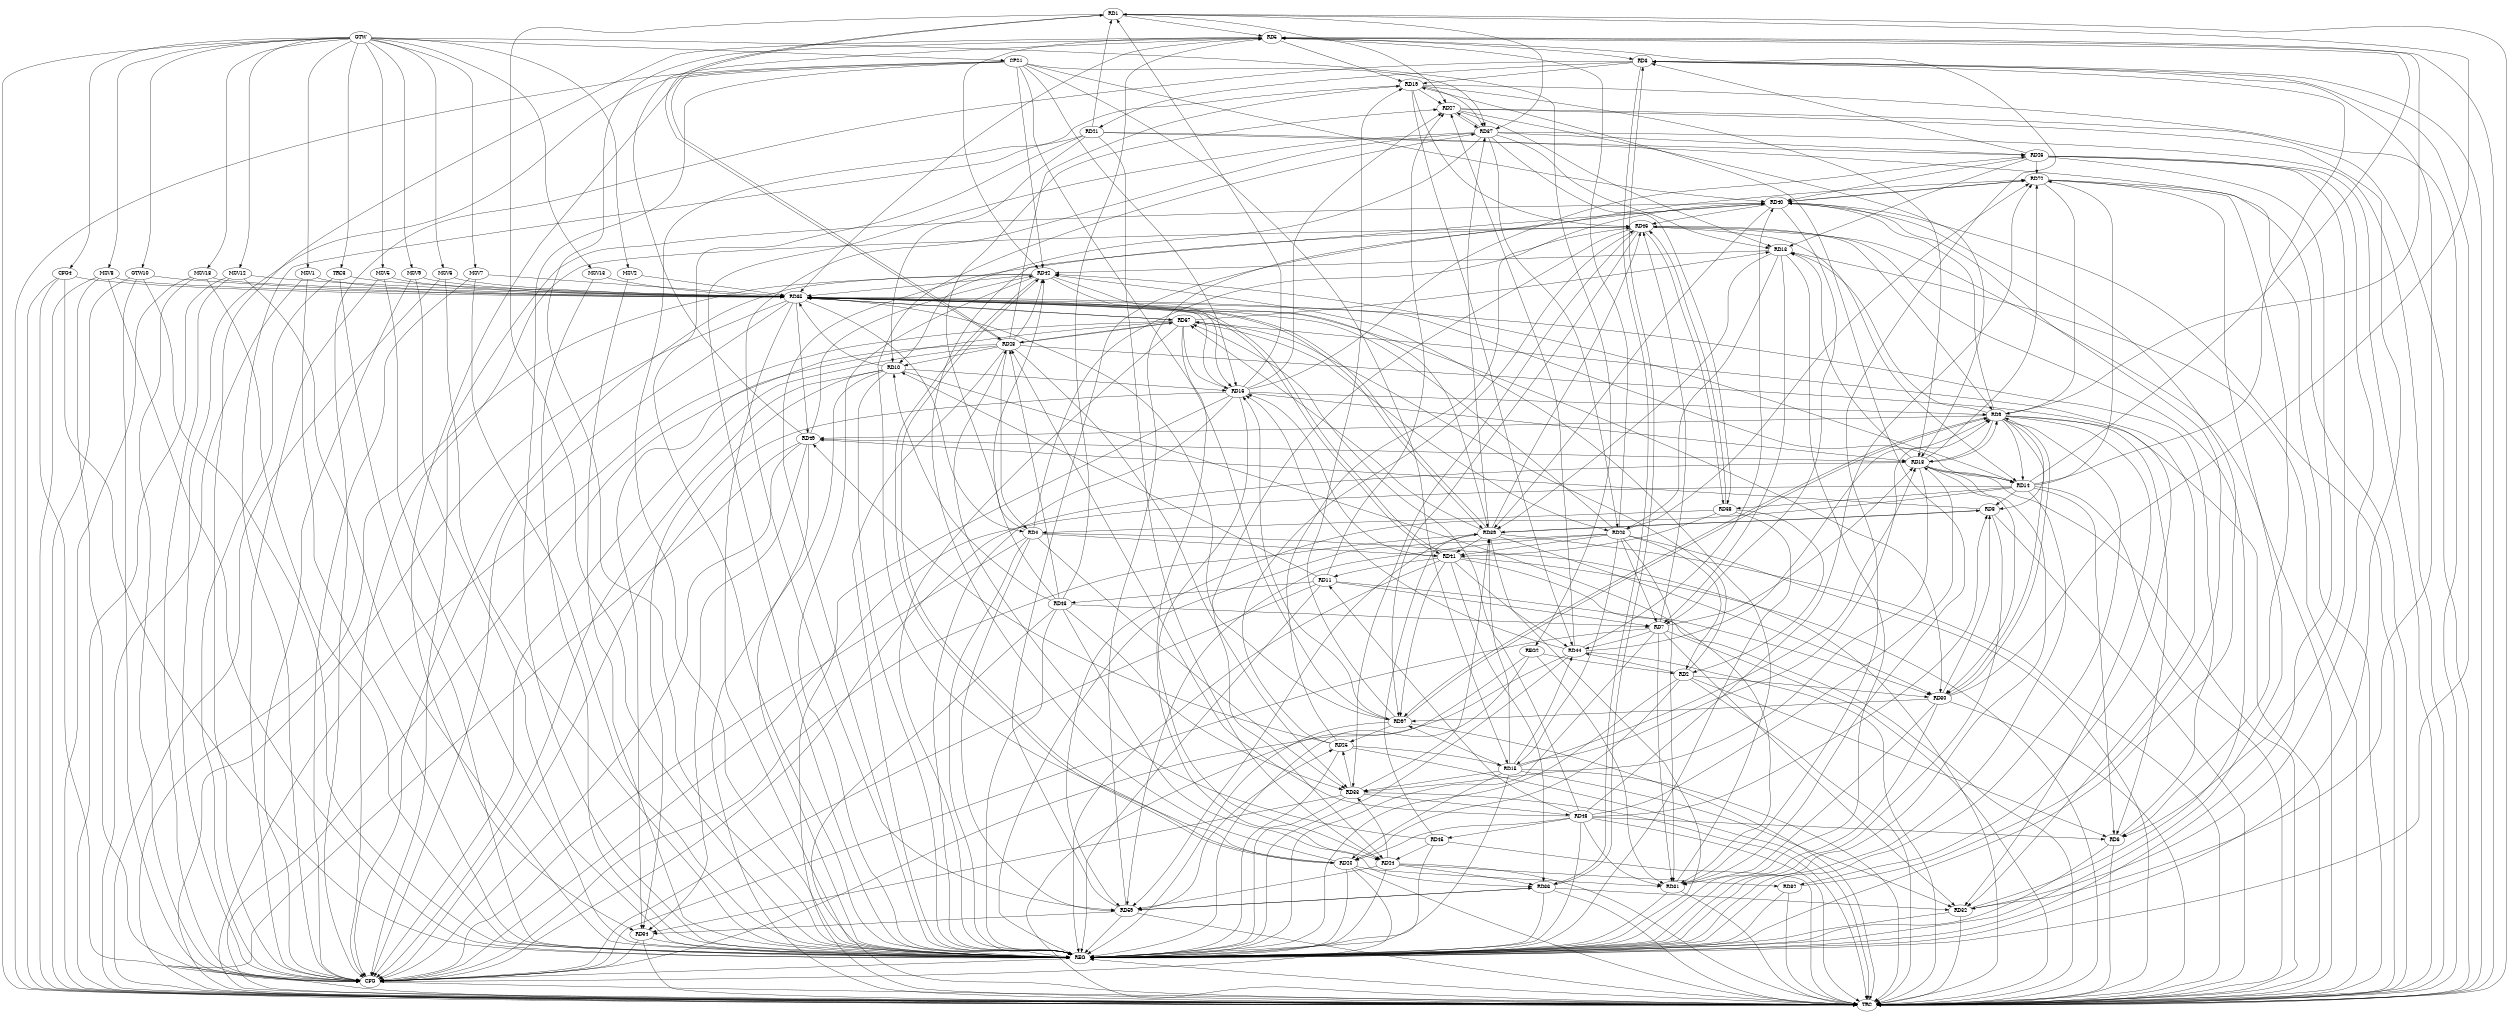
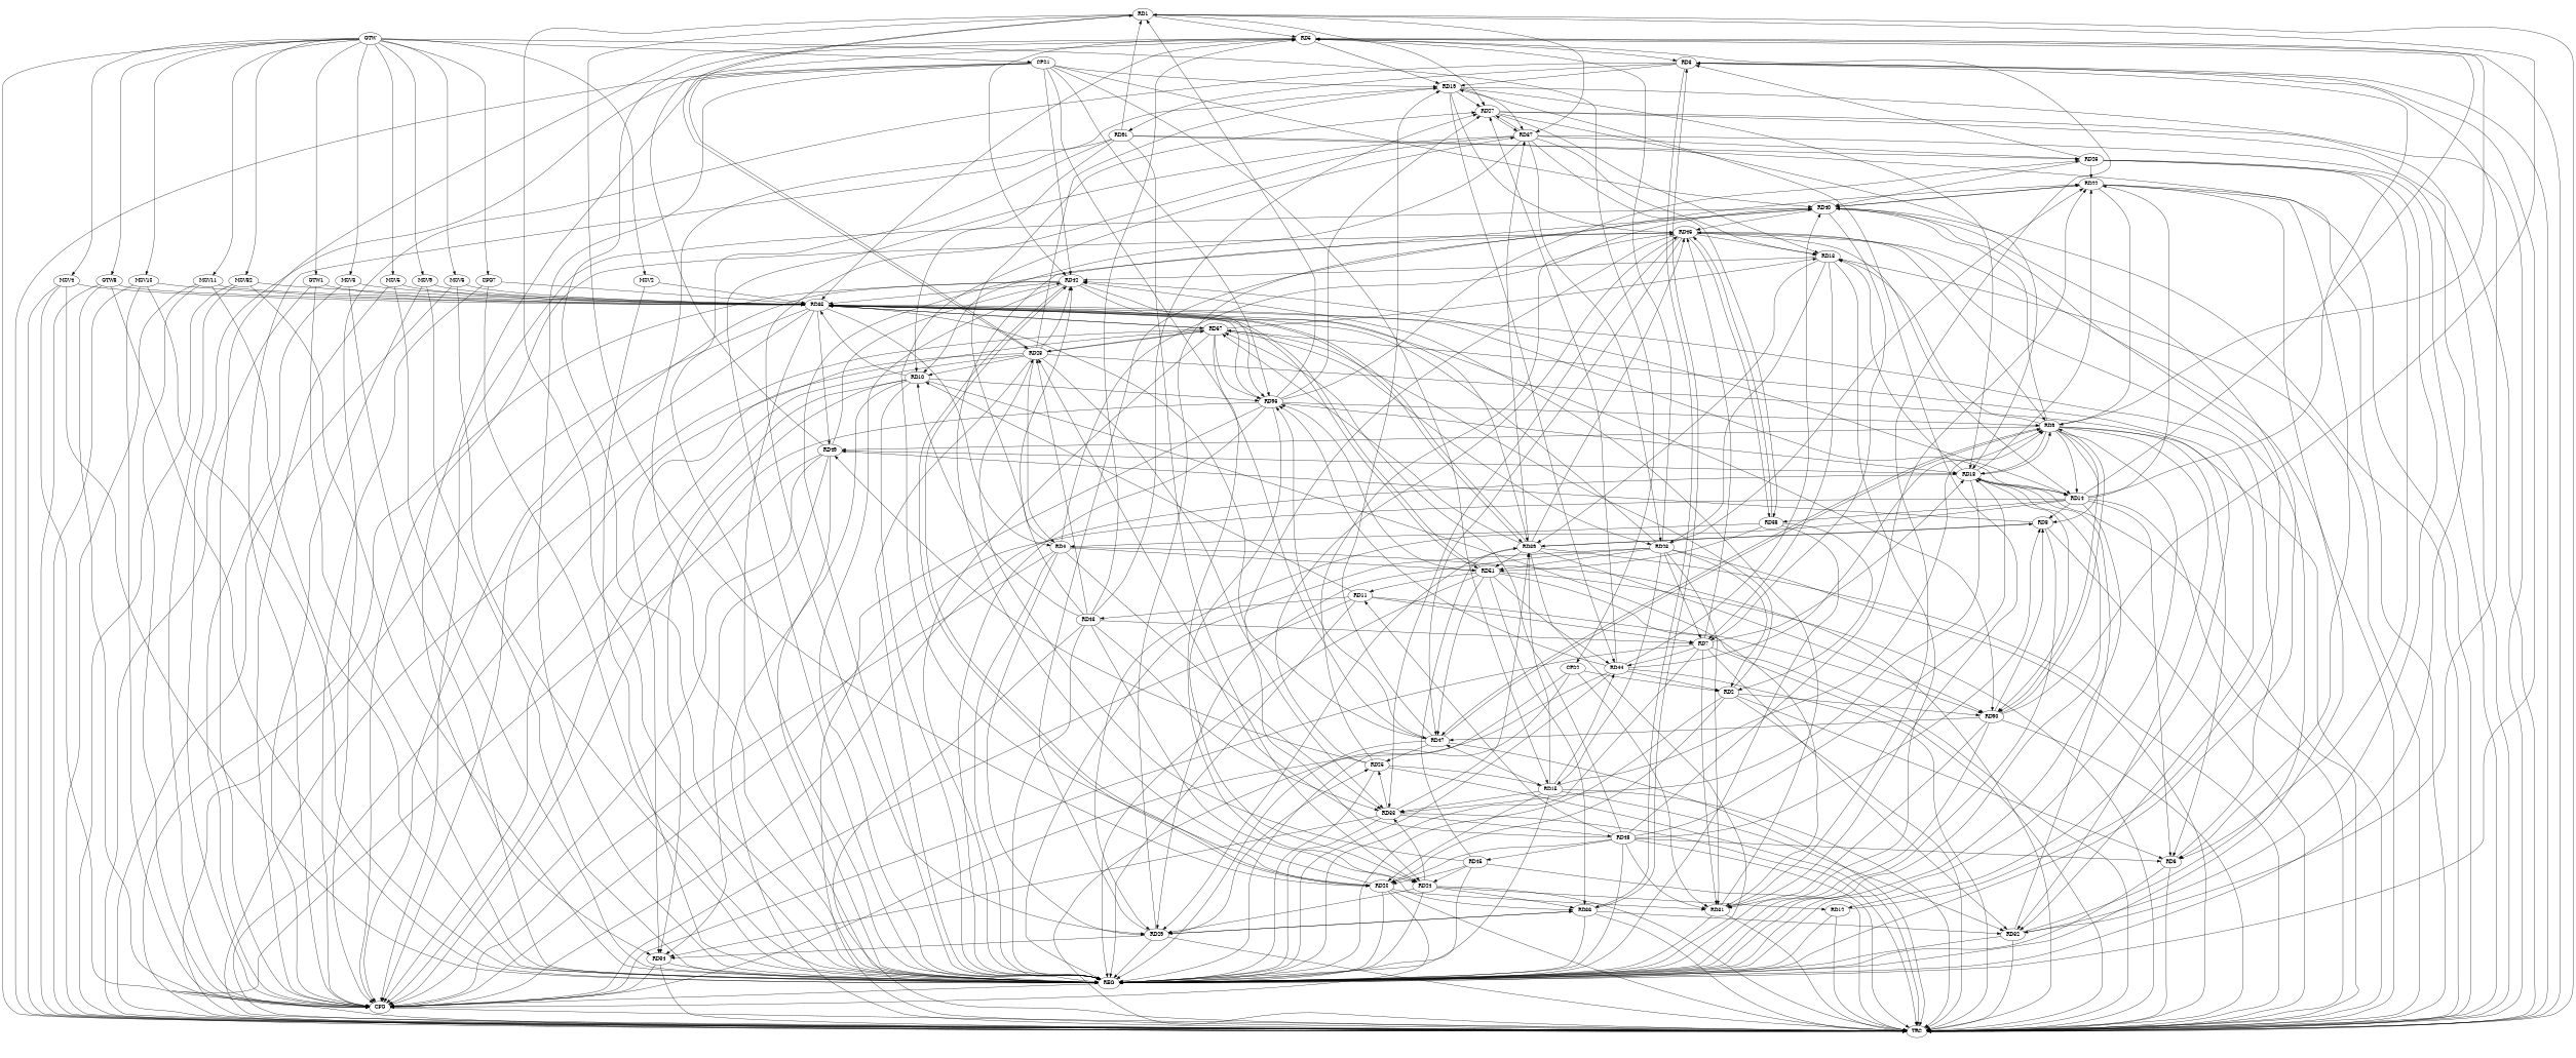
  strict digraph {
    n1 [label=RD1]
    n2 [label=RD5]
    n3 [label=RD20]
    n4 [label=RD27]
    n5 [label=RD28]
    n6 [label=RD37]
    n7 [label=REG]
    n8 [label=TRC]
    n9 [label=RD3]
    n10 [label=RD19]
    n11 [label=CFG]
    n12 [label=RD31]
    n13 [label=RD35]
    n14 [label=RD42]
    n15 [label=RD40]
    n16 [label=RD18]
    n17 [label=RD13]
    n18 [label=RD67]
    n19 [label=RD4]
    n20 [label=RD33]
    n21 [label=RD10]
-   n22 [label=RD82]
-   n23 [label=RD59]
+   n22 [label=RD12]
+   n23 [label=RD29]
    n24 [label=RD23]
    n25 [label=RD38]
    n26 [label=RD26]
    n27 [label=RD2]
    n28 [label=RD6]
-   n29 [label=RD30]
+   n29 [label=RD90]
    n30 [label=RD44]
    n31 [label=RD32]
-   n32 [label=RD16]
+   n32 [label=RD96]
    n33 [label=RD34]
    n34 [label=RD24]
    n35 [label=RD8]
    n36 [label=RD9]
-   n37 [label=RD97]
-   n38 [label=RD21]
+   n37 [label=RD47]
+   n38 [label=RD91]
    n39 [label=RD36]
    n40 [label=RD46]
-   n41 [label=RD41]
-   n42 [label=RD72]
+   n41 [label=RD51]
+   n42 [label=RD22]
    n43 [label=RD25]
    n44 [label=RD39]
    n45 [label=RD48]
    n46 [label=RD11]
    n47 [label=RD14]
    n48 [label=RD49]
    n49 [label=RD7]
    n50 [label=RD43]
    n51 [label=RD15]
    n52 [label=RD45]
    n53 [label=CPS1]
-   n54 [label=REG2]
+   n54 [label=CPS2]
    n55 [label=GTW]
-   n56 [label=MSV1]
+   n56 [label=GTW1]
    n57 [label=MSV2]
-   n58 [label=TRC3]
-   n59 [label=CFG4]
+   n58 [label=MSV3]
+   n59 [label=MSV4]
    n60 [label=MSV5]
    n61 [label=MSV6]
-   n62 [label=MSV7]
-   n63 [label=MSV8]
+   n62 [label=CFG7]
+   n63 [label=GTW8]
    n64 [label=MSV9]
-   n65 [label=GTW10]
-   n66 [label=MSV18]
-   n67 [label=MSV12]
-   n68 [label=MSV13]
+   n65 [label=MSV10]
+   n66 [label=MSV11]
+   n67 [label=MSV82]
    n1 -> n2
+   n1 -> n3
    n1 -> n4
    n1 -> n5
    n1 -> n6
    n1 -> n7
    n1 -> n8
    n2 -> n7
    n2 -> n8
    n2 -> n9
    n2 -> n10
    n2 -> n11
    n2 -> n12
    n2 -> n13
    n2 -> n14
    n3 -> n6
    n3 -> n7
    n3 -> n8
    n3 -> n11
    n3 -> n12
    n3 -> n14
    n3 -> n15
    n4 -> n6
    n4 -> n7
    n4 -> n8
    n4 -> n16
    n4 -> n17
    n5 -> n1
    n5 -> n7
    n5 -> n8
    n5 -> n10
    n5 -> n11
    n5 -> n14
    n5 -> n18
    n5 -> n19
    n5 -> n20
    n5 -> n21
    n5 -> n22
    n6 -> n4
    n6 -> n7
    n6 -> n8
    n6 -> n17
    n6 -> n21
    n6 -> n23
    n6 -> n24
    n6 -> n25
    n6 -> n26
    n7 -> n11
-   n8 -> n7
    n9 -> n7
    n9 -> n8
    n9 -> n10
    n9 -> n11
    n9 -> n38
    n9 -> n39
    n10 -> n4
    n10 -> n6
    n10 -> n7
    n10 -> n8
    n10 -> n16
    n10 -> n30
    n10 -> n40
    n11 -> n8
    n12 -> n7
    n12 -> n8
    n12 -> n10
    n12 -> n14
    n13 -> n7
    n13 -> n8
    n13 -> n11
    n13 -> n18
    n13 -> n19
    n13 -> n29
    n13 -> n41
    n13 -> n44
    n13 -> n47
    n13 -> n48
    n14 -> n3
    n14 -> n7
    n14 -> n8
    n14 -> n11
    n14 -> n13
    n14 -> n32
    n14 -> n44
    n15 -> n7
    n15 -> n8
    n15 -> n11
    n15 -> n40
    n15 -> n42
-   n15 -> n44
    n15 -> n49
    n16 -> n7
    n16 -> n8
    n16 -> n11
    n16 -> n17
    n16 -> n20
    n16 -> n29
    n16 -> n36
    n16 -> n42
    n16 -> n47
    n17 -> n7
    n17 -> n8
    n17 -> n14
    n17 -> n24
    n17 -> n44
    n17 -> n49
    n18 -> n5
    n18 -> n7
    n18 -> n8
    n18 -> n13
    n18 -> n17
    n18 -> n24
    n18 -> n31
    n18 -> n32
    n18 -> n33
    n18 -> n34
    n19 -> n4
    n19 -> n7
    n19 -> n8
    n19 -> n11
    n19 -> n20
    n19 -> n23
    n19 -> n40
    n19 -> n41
    n20 -> n7
    n20 -> n8
    n20 -> n33
    n20 -> n43
    n20 -> n44
    n20 -> n45
    n21 -> n7
    n21 -> n8
    n21 -> n11
    n21 -> n12
    n21 -> n13
    n21 -> n32
    n21 -> n33
    n22 -> n7
    n22 -> n8
    n22 -> n15
    n23 -> n7
    n23 -> n8
    n23 -> n15
    n23 -> n33
    n23 -> n39
    n23 -> n42
    n23 -> n43
    n24 -> n2
    n24 -> n7
    n24 -> n8
    n24 -> n12
    n24 -> n13
    n24 -> n23
    n24 -> n27
    n24 -> n41
    n24 -> n42
    n24 -> n49
    n24 -> n51
    n25 -> n7
    n25 -> n19
    n25 -> n27
    n25 -> n40
    n25 -> n41
-   n26 -> n7
    n26 -> n8
    n26 -> n9
    n26 -> n15
    n26 -> n28
    n26 -> n31
    n26 -> n42
    n27 -> n3
    n27 -> n7
    n27 -> n8
    n27 -> n18
    n27 -> n28
    n27 -> n29
-   n27 -> n30
+   n30 -> n27
    n28 -> n7
    n28 -> n8
    n28 -> n13
    n29 -> n1
    n29 -> n7
    n29 -> n8
    n29 -> n12
    n29 -> n35
    n29 -> n36
    n29 -> n37
    n30 -> n4
    n30 -> n7
    n30 -> n8
    n30 -> n11
    n30 -> n15
    n30 -> n32
    n30 -> n36
    n31 -> n7
    n31 -> n8
    n31 -> n9
    n31 -> n40
    n32 -> n1
    n32 -> n4
    n32 -> n7
    n32 -> n8
    n32 -> n11
    n32 -> n13
    n32 -> n16
    n32 -> n26
    n32 -> n34
    n32 -> n36
    n33 -> n7
    n33 -> n8
    n33 -> n11
    n34 -> n7
    n34 -> n8
    n34 -> n20
    n34 -> n22
    n34 -> n23
    n34 -> n39
    n35 -> n7
    n35 -> n8
    n35 -> n44
    n35 -> n48
    n36 -> n2
    n36 -> n7
    n36 -> n8
    n36 -> n15
    n36 -> n16
    n36 -> n17
    n36 -> n28
    n36 -> n29
    n36 -> n31
    n36 -> n35
    n36 -> n37
    n36 -> n47
    n36 -> n48
    n37 -> n7
    n37 -> n8
    n37 -> n10
    n37 -> n13
    n37 -> n32
    n37 -> n36
    n37 -> n43
    n38 -> n1
    n38 -> n7
    n38 -> n8
    n38 -> n11
    n38 -> n21
    n38 -> n26
    n38 -> n34
    n39 -> n7
    n39 -> n8
    n39 -> n9
    n39 -> n23
    n39 -> n31
    n40 -> n7
    n40 -> n8
    n40 -> n11
-   n26 -> n17
+   n40 -> n17
    n40 -> n20
    n40 -> n25
    n40 -> n34
    n40 -> n36
    n40 -> n37
    n40 -> n47
    n41 -> n7
    n41 -> n8
    n41 -> n13
    n41 -> n29
    n41 -> n30
    n41 -> n32
    n41 -> n37
    n41 -> n39
    n41 -> n46
    n42 -> n7
    n42 -> n8
    n42 -> n15
    n42 -> n28
    n42 -> n36
    n43 -> n7
    n43 -> n8
    n43 -> n15
    n43 -> n40
    n43 -> n48
    n43 -> n51
    n44 -> n6
    n44 -> n7
    n44 -> n8
-   n44 -> n11
    n44 -> n13
    n44 -> n18
    n44 -> n23
    n44 -> n29
    n44 -> n35
    n44 -> n40
    n44 -> n41
    n45 -> n3
    n45 -> n5
    n45 -> n7
    n45 -> n8
    n45 -> n12
    n45 -> n16
    n45 -> n18
    n45 -> n28
    n45 -> n35
    n45 -> n42
    n45 -> n46
    n45 -> n52
    n46 -> n7
    n46 -> n8
    n46 -> n11
    n46 -> n21
    n46 -> n49
    n46 -> n50
    n47 -> n2
    n47 -> n7
    n47 -> n8
    n47 -> n9
    n47 -> n11
    n47 -> n14
    n47 -> n23
    n47 -> n25
    n47 -> n28
    n47 -> n35
    n47 -> n42
    n48 -> n2
    n48 -> n7
    n48 -> n8
    n48 -> n11
    n48 -> n14
    n48 -> n16
    n48 -> n33
    n49 -> n7
    n49 -> n8
    n49 -> n11
    n49 -> n12
    n49 -> n16
    n49 -> n30
    n49 -> n31
    n49 -> n40
    n50 -> n2
-   n46 -> n4
+   n50 -> n4
    n50 -> n5
    n50 -> n7
    n50 -> n8
    n50 -> n14
    n50 -> n20
    n50 -> n21
    n50 -> n39
    n50 -> n49
    n51 -> n3
    n51 -> n7
    n51 -> n8
-   n51 -> n16
+   n31 -> n16
    n51 -> n20
    n51 -> n30
    n51 -> n31
    n51 -> n36
    n51 -> n37
    n51 -> n44
+   n52 -> n3
    n52 -> n5
    n52 -> n7
    n52 -> n8
    n52 -> n34
    n52 -> n44
    n53 -> n7
    n53 -> n8
-   n53 -> n6
+   n53 -> n10
    n53 -> n11
    n53 -> n14
    n53 -> n15
    n53 -> n32
    n53 -> n33
    n53 -> n37
    n53 -> n51
    n54 -> n7
    n54 -> n8
    n54 -> n12
    n54 -> n27
    n55 -> n8
    n55 -> n53
    n55 -> n54
    n55 -> n56
    n55 -> n57
    n55 -> n58
    n55 -> n59
    n55 -> n60
    n55 -> n61
    n55 -> n62
    n55 -> n63
    n55 -> n64
    n55 -> n65
    n55 -> n66
    n55 -> n67
-   n55 -> n68
    n56 -> n7
    n56 -> n8
    n56 -> n13
    n57 -> n7
    n57 -> n13
    n58 -> n7
    n58 -> n11
    n58 -> n13
    n59 -> n7
    n59 -> n8
    n59 -> n11
    n59 -> n13
    n60 -> n7
    n60 -> n11
    n60 -> n13
    n61 -> n7
    n61 -> n8
    n61 -> n13
    n62 -> n7
    n62 -> n11
    n62 -> n13
    n63 -> n7
    n63 -> n8
    n63 -> n11
    n63 -> n13
    n64 -> n7
    n64 -> n11
    n64 -> n13
    n65 -> n7
    n65 -> n8
    n65 -> n11
    n65 -> n13
    n66 -> n7
    n66 -> n8
    n66 -> n11
    n66 -> n13
    n67 -> n7
    n67 -> n8
    n67 -> n11
    n67 -> n13
-   n68 -> n7
-   n68 -> n13
  }
